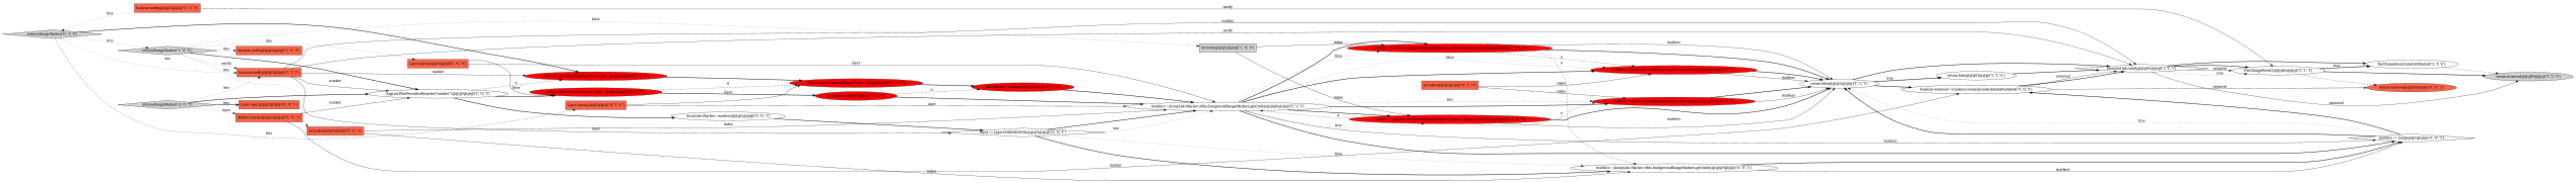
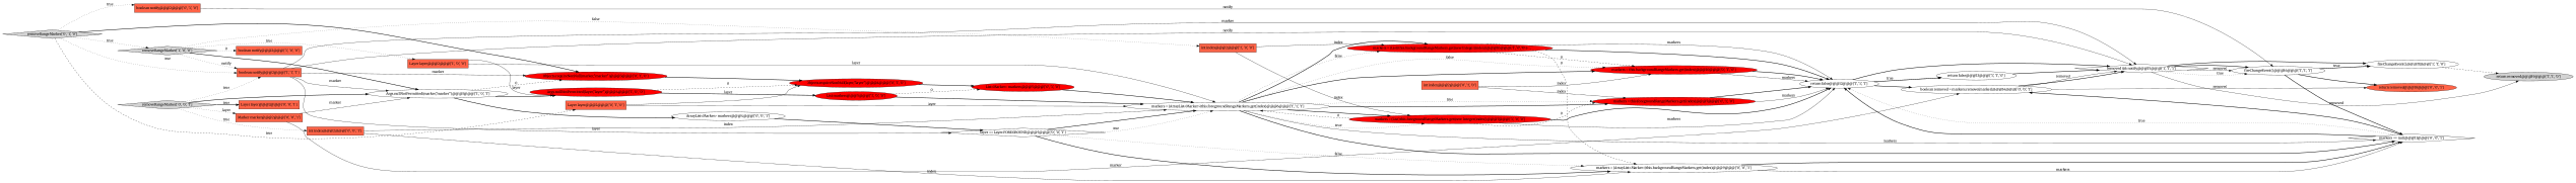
  digraph {
    fontname=Merriweather
    rankdir=LR
    node [fillcolor=white fontname=Merriweather shape=ellipse style=filled]
    edge [fontname=Merriweather style=bold]
    n1 [fillcolor=tomato label="int index@@@2@@@['0', '1', '0']" shape=box]
    n2 [fillcolor=red label="markers = this.backgroundRangeMarkers.get(index)@@@10@@@['0', '1', '0']"]
    n3 [fillcolor=red label="markers = this.foregroundRangeMarkers.get(index)@@@7@@@['0', '1', '0']"]
    n4 [label="return false@@@12@@@['1', '1', '1']"]
    n5 [fillcolor=tomato label="int index@@@2@@@['0', '0', '1']" shape=box]
    n6 [label="markers = (ArrayList<Marker>)this.foregroundRangeMarkers.get(index)@@@6@@@['1', '1', '1']"]
    n7 [label="markers = (ArrayList<Marker>)this.backgroundRangeMarkers.get(index)@@@9@@@['0', '0', '1']"]
    n8 [fillcolor=red label="markers = (List)this.backgroundRangeMarkers.get(new Integer(index))@@@10@@@['1', '0', '0']"]
    n9 [fillcolor=red label="markers = (List)this.foregroundRangeMarkers.get(new Integer(index))@@@7@@@['1', '0', '0']"]
    n10 [label="markers == null@@@11@@@['0', '0', '1']" shape=diamond]
    n11 [fillcolor=lightgray label="removeRangeMarker['0', '0', '1']" shape=diamond]
    n12 [fillcolor=tomato label="Layer layer@@@2@@@['0', '0', '1']" shape=box]
    n13 [label="Args.nullNotPermitted(marker,\"marker\")@@@3@@@['1', '0', '1']"]
    n14 [fillcolor=tomato label="Marker marker@@@2@@@['0', '0', '1']" shape=box]
    n15 [fillcolor=tomato label="boolean notify@@@2@@@['1', '1', '1']" shape=box]
    n16 [fillcolor=red label="Objects.requireNonNull(marker,\"marker\")@@@3@@@['0', '1', '0']"]
    n17 [label="ArrayList<Marker> markers@@@4@@@['0', '0', '1']"]
    n18 [fillcolor=red label="Args.nullNotPermitted(layer,\"layer\")@@@4@@@['1', '0', '0']"]
    n19 [label="boolean removed = markers.remove(marker)@@@14@@@['0', '0', '1']"]
    n20 [label="removed && notify@@@15@@@['1', '1', '1']" shape=diamond]
    n21 [label="layer == Layer.FOREGROUND@@@5@@@['0', '0', '1']" shape=diamond]
    n22 [fillcolor=red label="List markers@@@5@@@['1', '0', '0']"]
    n23 [fillcolor=red label="List<Marker> markers@@@5@@@['0', '1', '0']"]
    n24 [label="return false@@@13@@@['1', '1', '0']"]
    n25 [label="fireChangeEvent()@@@16@@@['1', '1', '1']"]
    n26 [fillcolor=lightgray label="return removed@@@19@@@['1', '1', '0']"]
    n27 [label="fireChangeEvent()@@@17@@@['1', '1', '0']"]
    n28 [fillcolor=tomato label="return removed@@@18@@@['0', '0', '1']"]
    n29 [fillcolor=red label="Objects.requireNonNull(layer,\"layer\")@@@4@@@['0', '1', '0']"]
    n30 [fillcolor=tomato label="Layer layer@@@2@@@['0', '1', '0']" shape=box]
-   n31 [fillcolor=lightgray label="int index@@@2@@@['1', '0', '0']" shape=box]
+   n31 [fillcolor=tomato label="int index@@@2@@@['1', '0', '0']" shape=box]
    n32 [fillcolor=lightgray label="removeRangeMarker['1', '0', '0']" shape=diamond]
    n33 [fillcolor=tomato label="Layer layer@@@2@@@['1', '0', '0']" shape=box]
    n34 [fillcolor=tomato label="boolean notify@@@2@@@['1', '0', '0']" shape=box]
    n35 [fillcolor=tomato label="boolean notify@@@2@@@['0', '1', '0']" shape=box]
    n36 [fillcolor=lightgray label="removeRangeMarker['0', '1', '0']" shape=diamond]
    n1 -> n2 [label=index style=solid]
    n1 -> n3 [label=index style=solid]
    n2 -> n4 [label=markers style=solid]
    n2 -> n4
    n3 -> n4 [label=markers style=solid]
    n3 -> n4
    n4 -> n19
    n4 -> n20
    n4 -> n24 [label=true style=dotted]
    n4 -> n24
    n5 -> n6 [label=index style=solid]
    n5 -> n7 [label=index style=solid]
    n6 -> n2 [label=false style=dotted]
    n6 -> n2
    n6 -> n3
    n6 -> n3 [label=true style=dotted]
    n6 -> n8
    n6 -> n8 [label=false style=dotted]
    n6 -> n9 [label=true style=dotted]
    n6 -> n9
    n6 -> n10 [label=markers style=solid]
    n6 -> n10
    n7 -> n10
    n7 -> n10 [label=markers style=solid]
    n8 -> n2 [label=0 style=dashed]
    n8 -> n4
    n8 -> n4 [label=markers style=solid]
    n8 -> n7 [label=0 style=dashed]
    n9 -> n3 [label=0 style=dashed]
    n9 -> n4 [label=markers style=solid]
    n9 -> n4
    n9 -> n6 [label=0 style=dashed]
    n10 -> n4 [label=true style=dotted]
    n10 -> n4
    n10 -> n19
-   n32 -> n5 [label=true style=dotted]
+   n11 -> n5 [label=true style=dotted]
    n11 -> n12 [label=true]
    n11 -> n13
    n11 -> n14 [label=layer style=dotted]
    n11 -> n15 [label=true style=dotted]
    n13 -> n16 [label=0 style=dashed]
    n13 -> n17
    n13 -> n18
    n14 -> n13 [label=marker style=solid]
    n14 -> n19 [label=marker style=solid]
    n15 -> n13 [label=marker style=solid]
    n15 -> n16 [label=marker style=solid]
    n15 -> n20 [label=marker style=solid]
    n15 -> n20 [label=notify style=solid]
    n15 -> n21 [label=layer style=solid]
    n16 -> n29
    n17 -> n21
    n18 -> n22
    n18 -> n29 [label=0 style=dashed]
    n19 -> n20 [label=removed style=solid]
    n19 -> n20
    n19 -> n28 [label=removed style=solid]
    n20 -> n25
    n20 -> n25 [label=removed style=solid]
    n20 -> n25 [label=true style=dotted]
    n20 -> n26 [label=removed style=solid]
    n20 -> n27
    n21 -> n6 [label=true style=dotted]
    n21 -> n6
    n21 -> n7 [label=false style=dotted]
    n21 -> n7
    n22 -> n6
    n22 -> n23 [label=0 style=dashed]
    n23 -> n6
    n24 -> n20
-   n25 -> n26
+   n25 -> n10
    n25 -> n27
    n25 -> n27 [label=true style=dotted]
-   n25 -> n28 [style=dashed]
+   n25 -> n28
    n27 -> n26 [style=dashed]
    n29 -> n23
    n30 -> n6 [label=layer style=solid]
    n30 -> n29 [label=layer style=solid]
    n31 -> n8 [label=index style=solid]
    n31 -> n9 [label=index style=solid]
    n32 -> n13
    n32 -> n15 [label=notify style=dotted]
    n32 -> n31 [label=false style=dotted]
    n32 -> n33 [label=true style=dotted]
-   n32 -> n34 [label=true style=dotted]
+   n32 -> n34 [label=0 style=dotted]
    n33 -> n6 [label=layer style=solid]
    n33 -> n18 [label=layer style=solid]
    n35 -> n25 [label=notify style=solid]
    n36 -> n15 [label=true style=dotted]
    n36 -> n16
    n36 -> n30 [label=true style=dashed]
    n36 -> n32 [label=true style=dotted]
-   n35 -> n36 [label=true style=dotted]
+   n36 -> n35 [label=true style=dotted]
  }
